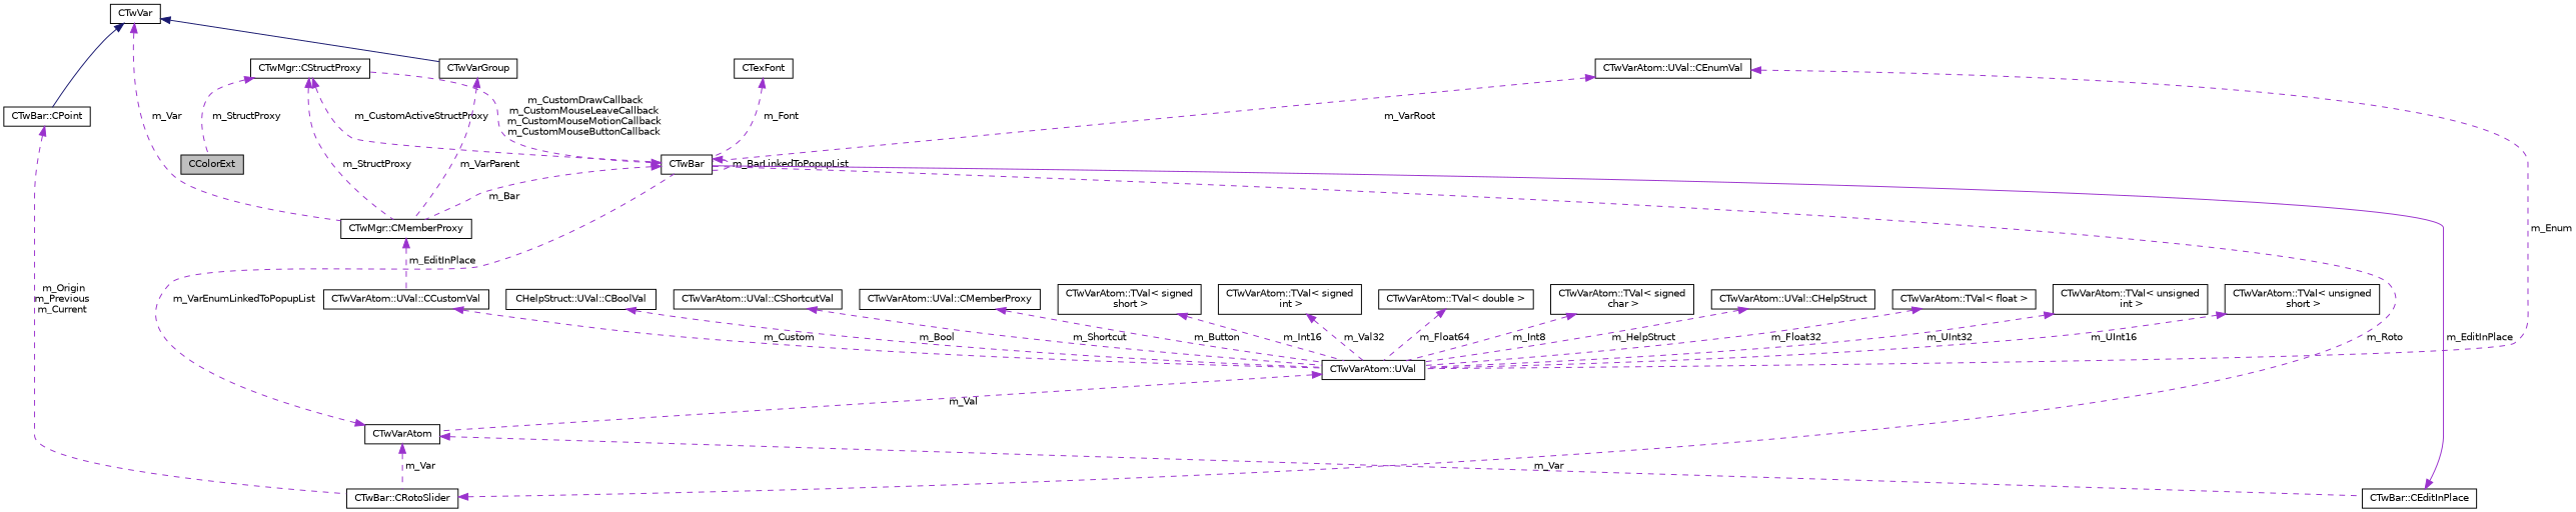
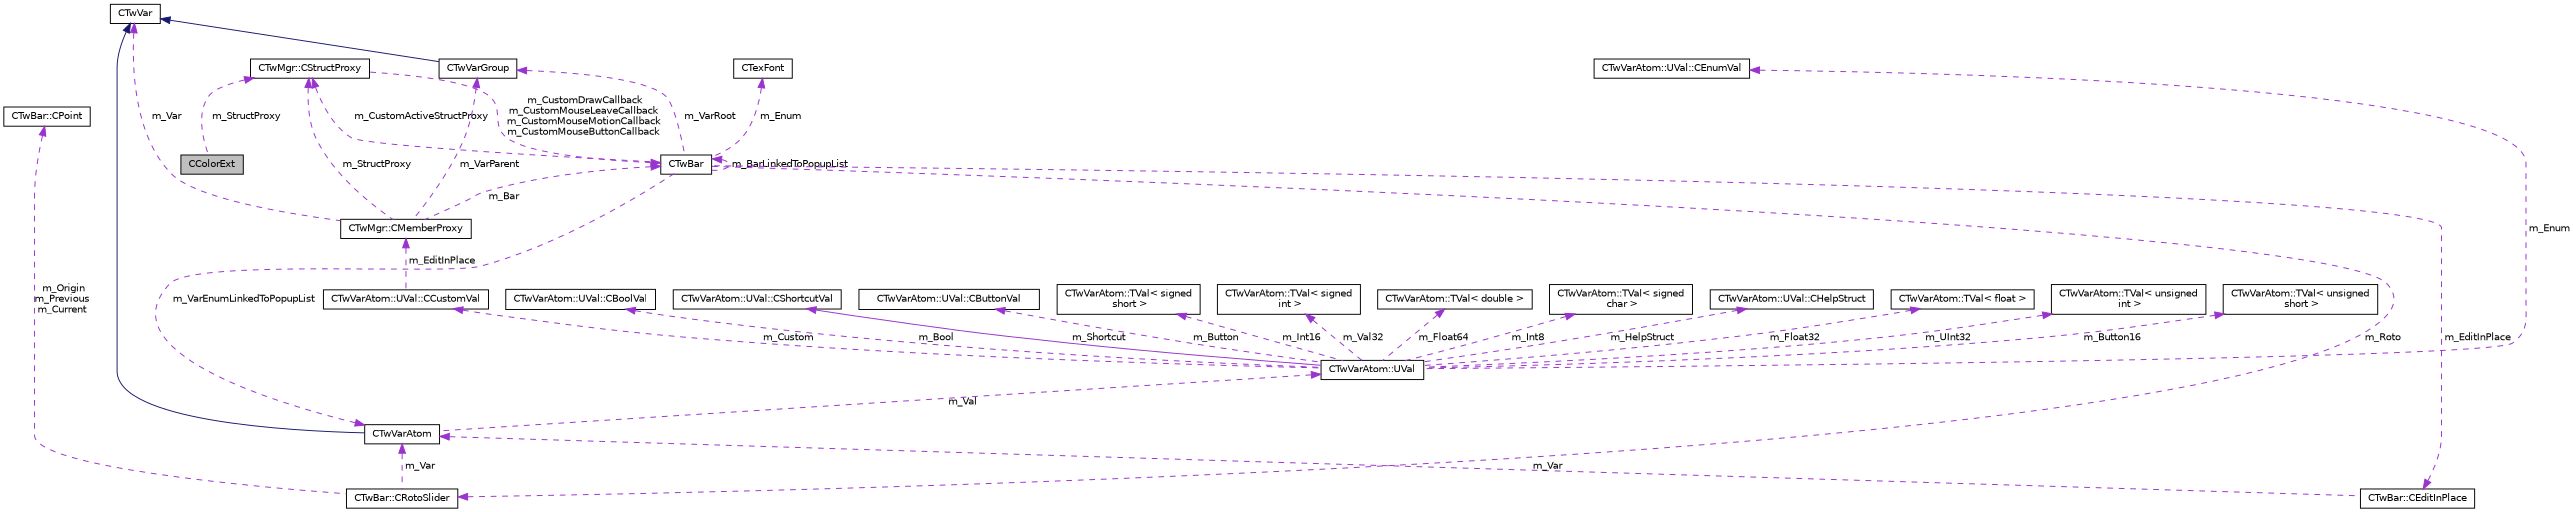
  digraph {
    rankdir=TB
    node [color=black fillcolor=white fontname=Helvetica fontsize=10 shape=record style=filled]
    edge [color=darkorchid3 dir=back fontname=Helvetica fontsize=10 labelfontname=Helvetica labelfontsize=10 style=dashed]
    n1 [fillcolor=grey75 fontcolor=black height=0.2 label=CColorExt width=0.4]
    n2 [height=0.2 label="CTwMgr::CStructProxy" width=0.4]
    n3 [height=0.2 label=CTwBar width=0.4]
    n4 [height=0.2 label="CTwMgr::CMemberProxy" width=0.4]
    n5 [height=0.2 label="CTwVarAtom::UVal::CCustomVal" width=0.4]
    n6 [height=0.2 label=CTwVarGroup width=0.4]
    n7 [height=0.2 label=CTwVar width=0.4]
    n8 [height=0.2 label=CTwVarAtom width=0.4]
    n9 [height=0.2 label="CTwBar::CEditInPlace" width=0.4]
    n10 [height=0.2 label="CTwBar::CRotoSlider" width=0.4]
    n11 [height=0.2 label=CTexFont width=0.4]
    n12 [height=0.2 label="CTwVarAtom::UVal" width=0.4]
    n13 [height=0.2 label="CTwVarAtom::TVal\< signed\l short \>" width=0.4]
    n14 [height=0.2 label="CTwVarAtom::TVal\< signed\l int \>" width=0.4]
    n15 [height=0.2 label="CTwVarAtom::TVal\< double \>" width=0.4]
    n16 [height=0.2 label="CTwVarAtom::TVal\< signed\l char \>" width=0.4]
    n17 [height=0.2 label="CTwVarAtom::UVal::CHelpStruct" width=0.4]
    n18 [height=0.2 label="CTwVarAtom::TVal\< float \>" width=0.4]
    n19 [height=0.2 label="CTwVarAtom::TVal\< unsigned\l int \>" width=0.4]
    n20 [height=0.2 label="CTwVarAtom::TVal\< unsigned\l short \>" width=0.4]
-   n21 [height=0.2 label="CHelpStruct::UVal::CBoolVal" width=0.4]
+   n21 [height=0.2 label="CTwVarAtom::UVal::CBoolVal" width=0.4]
    n22 [height=0.2 label="CTwVarAtom::UVal::CShortcutVal" width=0.4]
    n23 [height=0.2 label="CTwVarAtom::UVal::CEnumVal" width=0.4]
-   n24 [height=0.2 label="CTwVarAtom::UVal::CMemberProxy" width=0.4]
+   n24 [height=0.2 label="CTwVarAtom::UVal::CButtonVal" width=0.4]
    n25 [height=0.2 label="CTwBar::CPoint" width=0.4]
    n2 -> n1 [label=" m_StructProxy"]
    n2 -> n3 [label=" m_CustomActiveStructProxy"]
    n2 -> n4 [label=" m_StructProxy"]
    n3 -> n2 [label=" m_CustomDrawCallback\nm_CustomMouseLeaveCallback\nm_CustomMouseMotionCallback\nm_CustomMouseButtonCallback"]
    n3 -> n3 [label=" m_BarLinkedToPopupList"]
    n3 -> n4 [label=" m_Bar"]
    n4 -> n5 [label=" m_EditInPlace"]
    n5 -> n12 [label=" m_Custom"]
-   n23 -> n3 [label=" m_VarRoot"]
+   n6 -> n3 [label=" m_VarRoot"]
    n6 -> n4 [label=" m_VarParent"]
    n7 -> n4 [label=" m_Var"]
    n7 -> n6 [color=midnightblue style=solid]
-   n7 -> n25 [color=midnightblue style=solid]
+   n7 -> n8 [color=midnightblue style=solid]
    n8 -> n3 [label=" m_VarEnumLinkedToPopupList"]
    n8 -> n9 [label=" m_Var"]
    n8 -> n10 [label=" m_Var"]
-   n9 -> n3 [label=" m_EditInPlace" style=solid]
+   n9 -> n3 [label=" m_EditInPlace"]
    n10 -> n3 [label=" m_Roto"]
-   n11 -> n3 [label=" m_Font"]
+   n11 -> n3 [label=" m_Enum"]
    n12 -> n8 [label=" m_Val"]
    n13 -> n12 [label=" m_Int16"]
    n14 -> n12 [label=" m_Val32"]
    n15 -> n12 [label=" m_Float64"]
    n16 -> n12 [label=" m_Int8"]
    n17 -> n12 [label=" m_HelpStruct"]
    n18 -> n12 [label=" m_Float32"]
    n19 -> n12 [label=" m_UInt32"]
-   n20 -> n12 [label=" m_UInt16"]
+   n20 -> n12 [label=" m_Button16"]
    n21 -> n12 [label=" m_Bool"]
-   n22 -> n12 [label=" m_Shortcut"]
+   n22 -> n12 [label=" m_Shortcut" style=solid]
    n23 -> n12 [label=" m_Enum"]
    n24 -> n12 [label=" m_Button"]
    n25 -> n10 [label=" m_Origin\nm_Previous\nm_Current"]
  }
